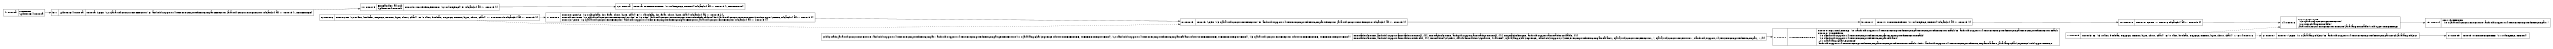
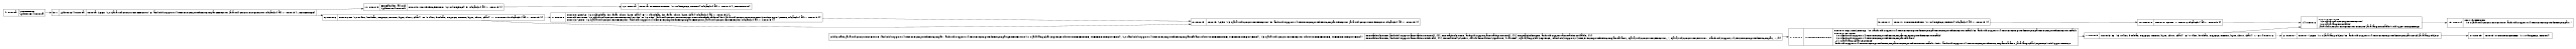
  digraph {
    rankdir=LR
    node [shape=record]
-   n1 [label="{0\:\ 0x0000|MTH_ENTER_BLOCK\l|0x0000: NEW_INSTANCE  (r0 I:android.support.v4.text.PrecomputedTextCompat$PrecomputedTextFutureTask) =  android.support.v4.text.PrecomputedTextCompat$PrecomputedTextFutureTask \l0x0002: SYNTHETIC  \l  (r0 I:android.support.v4.text.PrecomputedTextCompat$PrecomputedTextFutureTask)\l  (r2 I:android.support.v4.text.PrecomputedTextCompat$Params)\l  (r1 I:java.lang.CharSequence)\l android.support.v4.text.PrecomputedTextCompat.PrecomputedTextFutureTask.\<init\>(android.support.v4.text.PrecomputedTextCompat$Params, java.lang.CharSequence):void type: DIRECT \l}"]
+   n1 [label="{0\:\ 0x0000|MTH_ENTER_BLOCK\l|0x0000: NEW_INSTANCE  (r0 I:android.support.v4.text.PrecomputedTextCompat$PrecomputedTextFutureTask) =  android.support.v4.text.PrecomputedTextCompat$PrecomputedTextFutureTask \l0x0002: INVOKE  \l  (r0 I:android.support.v4.text.PrecomputedTextCompat$PrecomputedTextFutureTask)\l  (r2 I:android.support.v4.text.PrecomputedTextCompat$Params)\l  (r1 I:java.lang.CharSequence)\l android.support.v4.text.PrecomputedTextCompat.PrecomputedTextFutureTask.\<init\>(android.support.v4.text.PrecomputedTextCompat$Params, java.lang.CharSequence):void type: DIRECT \l}"]
    n2 [label="{1\:\ 0x0005|0x0005: IF  (r3 I:?[int, boolean, OBJECT, ARRAY, byte, short, char]) != (0 ?[int, boolean, OBJECT, ARRAY, byte, short, char])  \-\> B:14:0x001c \l}"]
    n3 [label="{2\:\ 0x0007|0x0007: SGET  (r1 I:java.lang.Object) =  android.support.v4.text.PrecomputedTextCompat.sLock java.lang.Object \l}"]
-   n4 [label="{14\:\ 0x001c|0x001c: INVOKE  \l  (r3 I:java.util.concurrent.Executor)\l  (r0 I:sLock.lang.Runnable)\l java.util.concurrent.Executor.execute(java.lang.Runnable):void type: INTERFACE \l}"]
+   n4 [label="{14\:\ 0x001c|0x001c: INVOKE  \l  (r3 I:java.util.concurrent.Executor)\l  (r0 I:java.lang.Runnable)\l java.util.concurrent.Executor.execute(java.lang.Runnable):void type: INTERFACE \l}"]
    n5 [label="{3\:\ 0x0009|0x0009: MONITOR_ENTER  (r1 I:?[OBJECT, ARRAY]) \l}"]
    n6 [label="{15\:\ 0x001f|0x011f: RETURN  \l  (r0 I:java.util.concurrent.Future\<android.support.v4.text.PrecomputedTextCompat\>)\l \l}"]
-   n7 [label="{4\:\ 0x000a|METHOD\lSplitter:B:4:0x000a\l}"]
+   n7 [label="{4\:\ 0x000a|SYNTHETIC\lSplitter:B:4:0x000a\l}"]
    n8 [label="{5\:\ ?|Splitter:B:4:0x000a\l|0x000a: SGET  (r2 I:java.util.concurrent.Executor) =  android.support.v4.text.PrecomputedTextCompat.sExecutor java.util.concurrent.Executor A[Catch:\{ all \-\> 0x0019 \}, TRY_ENTER]\l}"]
    n9 [label="{11\:\ 0x0019|ExcHandler: all null\lSplitter:B:4:0x000a\l|0x0019: MOVE_EXCEPTION  (r2 I:?[OBJECT]) =  A[Catch:\{ all \-\> 0x0019 \}]\l}"]
    n10 [label="{6\:\ 0x000c|0x000c: IF  (r2 I:?[int, boolean, OBJECT, ARRAY, byte, short, char]) != (0 ?[int, boolean, OBJECT, ARRAY, byte, short, char])  \-\> B:8:0x0015 A[Catch:\{ all \-\> 0x0019 \}]\l}"]
    n11 [label="{12\:\ 0x001a|0x001a: MONITOR_EXIT  (r1 I:?[OBJECT, ARRAY]) A[Catch:\{ all \-\> 0x0019 \}, TRY_LEAVE]\l}"]
    n12 [label="{7\:\ 0x000e|0x000e: CONST  (r2 I:?[boolean, int, float, short, byte, char]) = (1 ?[boolean, int, float, short, byte, char]) A[Catch:\{ all \-\> 0x0019 \}]\l0x000f: INVOKE  (r2 I:java.util.concurrent.ExecutorService) = (r2 I:int) java.util.concurrent.Executors.newFixedThreadPool(int):java.util.concurrent.ExecutorService type: STATIC A[Catch:\{ all \-\> 0x0019 \}]\l0x0013: SPUT  (r2 I:java.util.concurrent.Executor) android.support.v4.text.PrecomputedTextCompat.sExecutor java.util.concurrent.Executor A[Catch:\{ all \-\> 0x0019 \}]\l}"]
    n13 [label="{8\:\ 0x0015|0x0015: SGET  (r3 I:java.util.concurrent.Executor) =  android.support.v4.text.PrecomputedTextCompat.sExecutor java.util.concurrent.Executor A[Catch:\{ all \-\> 0x0019 \}]\l}"]
    n14 [label="{9\:\ 0x0017|0x0017: MONITOR_EXIT  (r1 I:?[OBJECT, ARRAY]) A[Catch:\{ all \-\> 0x0019 \}]\l}"]
    n15 [label="{10\:\ 0x0018|0x0018: GOTO  \-\> 0x001c A[Catch:\{ all \-\> 0x0019 \}]\l}"]
    n16 [label="{public static java.util.concurrent.Future\<android.support.v4.text.PrecomputedTextCompat\> android.support.v4.text.PrecomputedTextCompat.getTextFuture((r1 I:java.lang.CharSequence A[IMMUTABLE_TYPE, METHOD_ARGUMENT]), (r2 I:android.support.v4.text.PrecomputedTextCompat$Params A[IMMUTABLE_TYPE, METHOD_ARGUMENT]), (r3 I:java.util.concurrent.Executor A[IMMUTABLE_TYPE, METHOD_ARGUMENT]))  | Annotation[BUILD, android.support.annotation.NonNull, \{\}], Annotation[BUILD, android.support.annotation.NonNull, \{\}], Annotation[BUILD, android.support.annotation.Nullable, \{\}]\lAnnotation[BUILD, android.support.annotation.UiThread, \{\}], Annotation[SYSTEM, dalvik.annotation.Signature, \{value=[(, Ljava\/lang\/CharSequence;, Landroid\/support\/v4\/text\/PrecomputedTextCompat$Params;, Ljava\/util\/concurrent\/Executor;, ), Ljava\/util\/concurrent\/Future\<, Landroid\/support\/v4\/text\/PrecomputedTextCompat;, \>;]\}]\l}"]
+   n1 -> n2
    n2 -> n3 [style=dashed]
-   n2 -> n4 [style=dashed]
+   n2 -> n4
    n3 -> n5
    n4 -> n6
    n7 -> n8
    n8 -> n9
+   n8 -> n10
    n9 -> n11
    n10 -> n12 [style=dashed]
-   n10 -> n13 [style=dashed]
+   n10 -> n13
    n12 -> n13
-   n13 -> n14
    n14 -> n15
    n15 -> n4
    n16 -> n1
  }
